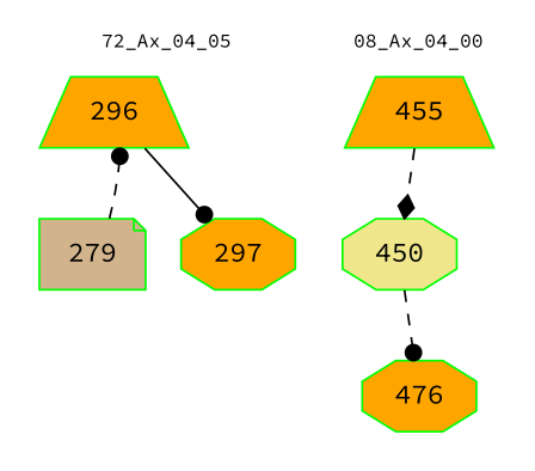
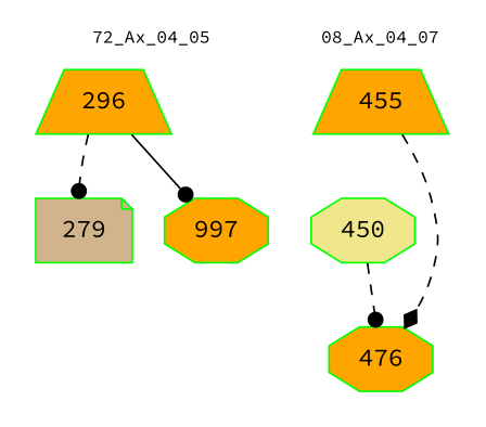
  digraph {
    fontname="Source Code Pro"
    node [color=green fillcolor=orange fontname="Source Code Pro" shape=octagon style=filled]
    edge [arrowhead=dot color=black fontname="Source Code Pro" style=dashed]
    n1 [label=296 shape=trapezium]
    n2 [fillcolor=tan label=279 shape=note]
-   n3 [label=297]
+   n3 [label=997]
    n4 [label=455 shape=trapezium]
    n5 [fillcolor=khaki label=450]
    n6 [label=476]
    subgraph cluster_1 {
      color=white
      fontsize=10
      label="72_Ax_04_05"
      n1
      n2
      n3
    }
    subgraph cluster_2 {
      color=white
      fontsize=10
-     label="08_Ax_04_00"
+     label="08_Ax_04_07"
      n4
      n5
      n6
    }
-   n2 -> n1
+   n1 -> n2
    n1 -> n3 [style=solid]
-   n4 -> n5 [arrowhead=diamond]
+   n4 -> n6 [arrowhead=diamond]
    n5 -> n6
  }
